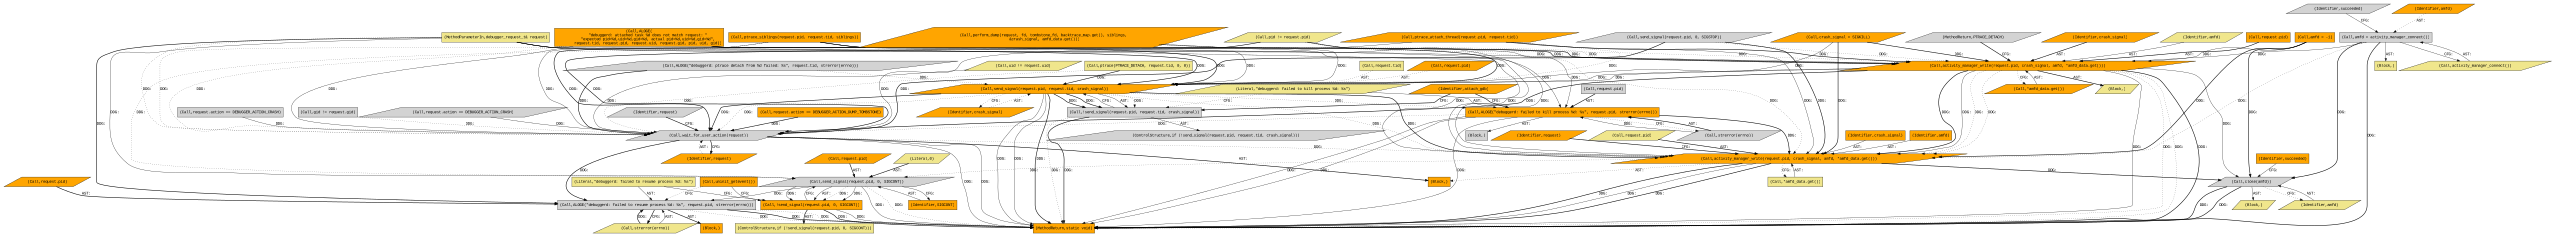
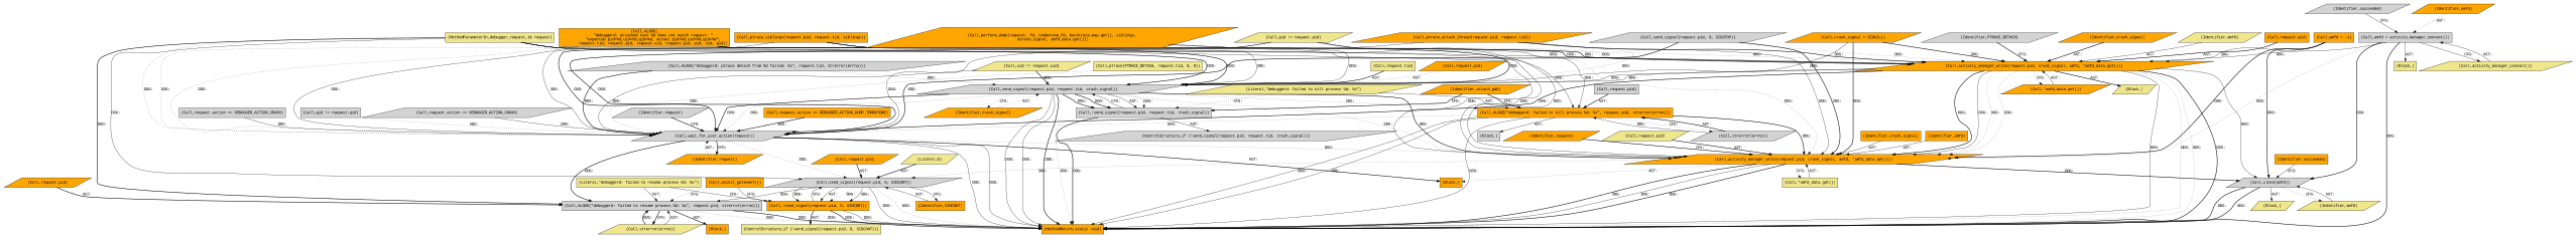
  digraph {
    fontname="Liberation Mono"
    node [fillcolor=orange fontname="Liberation Mono" shape=parallelogram style=filled]
    edge [fontname="Liberation Mono" style=solid]
    n1 [fillcolor=lightgrey label="(Call,amfd = activity_manager_connect())" shape=box]
    n2 [label="(Call,activity_manager_write(request.pid, crash_signal, amfd, *amfd_data.get()))"]
    n3 [label="(Call,activity_manager_write(request.pid, crash_signal, amfd, *amfd_data.get()))"]
    n4 [fillcolor=lightgrey label="(Call,close(amfd))"]
    n5 [label="(MethodReturn,static void)" shape=box]
    n6 [fillcolor=khaki label="(Block,)" shape=box]
    n7 [fillcolor=khaki label="(Call,activity_manager_connect())"]
-   n8 [label="(Call,send_signal(request.pid, request.tid, crash_signal))"]
+   n8 [fillcolor=lightgrey label="(Call,send_signal(request.pid, request.tid, crash_signal))"]
    n9 [fillcolor=lightgrey label="(Call,wait_for_user_action(request))"]
    n10 [label="(Call,*amfd_data.get())"]
    n11 [fillcolor=khaki label="(Block,)"]
    n12 [fillcolor=lightgrey label="(Call,send_signal(request.pid, 0, SIGCONT))"]
    n13 [label="(Block,)" shape=box]
    n14 [fillcolor=khaki label="(Call,*amfd_data.get())" shape=box]
    n15 [fillcolor=khaki label="(Block,)"]
    n16 [fillcolor=khaki label="(Identifier,amfd)"]
    n17 [fillcolor=lightgrey label="(Call,!send_signal(request.pid, request.tid, crash_signal))" shape=box]
    n18 [label="(Call,ALOGE(\"debuggerd: failed to kill process %d: %s\", request.pid, strerror(errno)))" shape=box]
    n19 [label="(Identifier,crash_signal)"]
    n20 [fillcolor=lightgrey label="(Call,ALOGE(\"debuggerd: failed to resume process %d: %s\", request.pid, strerror(errno)))" shape=box]
    n21 [label="(Identifier,request)"]
    n22 [fillcolor=lightgrey label="(ControlStructure,if (!send_signal(request.pid, request.tid, crash_signal)))"]
    n23 [fillcolor=lightgrey label="(Call,strerror(errno))"]
    n24 [fillcolor=lightgrey label="(Block,)" shape=box]
    n25 [label="(Call,!send_signal(request.pid, 0, SIGCONT))" shape=box]
    n26 [label="(Identifier,SIGCONT)" shape=box]
    n27 [fillcolor=khaki label="(Call,strerror(errno))"]
    n28 [label="(Block,)" shape=box]
    n29 [fillcolor=khaki label="(ControlStructure,if (!send_signal(request.pid, 0, SIGCONT)))" shape=box]
    n30 [fillcolor=khaki label="(Call,request.tid)" shape=box]
    n31 [fillcolor=khaki label="(Call,pid != request.pid)"]
    n32 [fillcolor=lightgrey label="(Identifier,succeeded)"]
    n33 [fillcolor=lightgrey label="(Call,ALOGE(\"debuggerd: ptrace detach from %d failed: %s\", request.tid, strerror(errno)))"]
    n34 [fillcolor=lightgrey label="(Identifier,request)"]
    n35 [label="(Call,ALOGE(\n        \"debuggerd: attached task %d does not match request: \"\n        \"expected pid=%d,uid=%d,gid=%d, actual pid=%d,uid=%d,gid=%d\",\n        request.tid, request.pid, request.uid, request.gid, pid, uid, gid))" shape=box]
    n36 [label="(Identifier,crash_signal)" shape=box]
-   n37 [fillcolor=lightgrey label="(MethodReturn,PTRACE_DETACH)"]
+   n37 [fillcolor=lightgrey label="(Identifier,PTRACE_DETACH)"]
    n38 [label="(Call,ptrace_siblings(request.pid, request.tid, siblings))" shape=box]
    n39 [label="(Call,request.action == DEBUGGER_ACTION_DUMP_TOMBSTONE)" shape=box]
    n40 [label="(Identifier,amfd)" shape=box]
    n41 [label="(Identifier,attach_gdb)"]
    n42 [fillcolor=lightgrey label="(Call,request.action == DEBUGGER_ACTION_CRASH)" shape=box]
    n43 [fillcolor=khaki label="(Call,uid != request.uid)"]
    n44 [fillcolor=lightgrey label="(Call,gid != request.gid)" shape=box]
    n45 [label="(Call,uninit_getevent())" shape=box]
    n46 [label="(Identifier,crash_signal)"]
    n47 [label="(Call,crash_signal = SIGKILL)"]
    n48 [fillcolor=khaki label="(Call,ptrace(PTRACE_DETACH, request.tid, 0, 0))" shape=box]
    n49 [label="(Call,request.pid)"]
    n50 [label="(Call,perform_dump(request, fd, tombstone_fd, backtrace_map.get(), siblings,\n &crash_signal, amfd_data.get()))"]
    n51 [fillcolor=lightgrey label="(Call,request.action == DEBUGGER_ACTION_CRASH)"]
    n52 [fillcolor=lightgrey label="(Call,request.pid)" shape=box]
    n53 [label="(Identifier,request)"]
    n54 [fillcolor=khaki label="(Identifier,amfd)"]
    n55 [label="(Identifier,amfd)"]
    n56 [label="(Call,request.pid)"]
    n57 [label="(Call,ptrace_attach_thread(request.pid, request.tid))"]
    n58 [label="(Call,request.pid)" shape=box]
    n59 [label="(Call,request.pid)"]
    n60 [fillcolor=khaki label="(Literal,\"debuggerd: failed to resume process %d: %s\")" shape=box]
    n61 [fillcolor=khaki label="(Literal,\"debuggerd: failed to kill process %d: %s\")"]
    n62 [fillcolor=lightgrey label="(Call,send_signal(request.pid, 0, SIGSTOP))"]
    n63 [fillcolor=khaki label="(MethodParameterIn,debugger_request_t& request)" shape=box]
    n64 [fillcolor=khaki label="(Literal,0)"]
    n65 [label="(Call,amfd = -1)" shape=box]
    n66 [fillcolor=khaki label="(Call,request.pid)"]
    n67 [label="(Identifier,succeeded)" shape=box]
    n1 -> n2 [label="DDG: "]
    n1 -> n3 [label="DDG: " style=dotted]
    n1 -> n4 [label="DDG: " style=bold]
    n1 -> n5 [label="DDG: " style=bold]
    n1 -> n6 [label="AST: "]
    n1 -> n7 [label="CFG: "]
    n2 -> n3 [label="DDG: " style=bold]
    n2 -> n3 [label="DDG: "]
    n2 -> n3 [label="DDG: " style=dotted]
    n2 -> n3 [label="DDG: " style=dotted]
    n2 -> n4 [label="DDG: "]
    n2 -> n5 [label="DDG: "]
    n2 -> n5 [label="DDG: " style=dotted]
    n2 -> n5 [label="DDG: " style=dotted]
    n2 -> n5 [label="DDG: " style=bold]
    n2 -> n8 [label="DDG: "]
    n2 -> n8 [label="DDG: "]
    n2 -> n9 [label="DDG: " style=bold]
    n2 -> n10 [label="CFG: " style=dotted]
    n2 -> n11 [label="AST: " style=bold]
    n3 -> n4 [label="DDG: " style=bold]
    n3 -> n5 [label="DDG: " style=bold]
    n3 -> n5 [label="DDG: "]
    n3 -> n5 [label="DDG: " style=bold]
    n3 -> n12 [label="DDG: " style=dotted]
    n3 -> n13 [label="AST: " style=dotted]
    n3 -> n14 [label="CFG: " style=dotted]
    n4 -> n5 [label="DDG: " style=bold]
    n4 -> n5 [label="DDG: " style=bold]
    n4 -> n15 [label="AST: "]
    n4 -> n16 [label="CFG: " style=dotted]
    n7 -> n1 [label="AST: "]
    n8 -> n3 [label="DDG: " style=bold]
    n8 -> n3 [label="DDG: " style=dotted]
    n8 -> n5 [label="DDG: "]
    n8 -> n5 [label="DDG: "]
    n8 -> n5 [label="DDG: " style=bold]
    n8 -> n9 [label="DDG: " style=dotted]
    n8 -> n9 [label="DDG: " style=bold]
    n8 -> n17 [label="AST: "]
    n8 -> n17 [label="DDG: " style=dotted]
    n8 -> n17 [label="DDG: " style=bold]
    n8 -> n17 [label="DDG: " style=bold]
    n8 -> n18 [label="DDG: " style=dotted]
    n8 -> n19 [label="CFG: " style=dotted]
    n9 -> n3 [label="DDG: " style=dotted]
    n9 -> n5 [label="DDG: "]
    n9 -> n5 [label="DDG: "]
-   n38 -> n12 [label="DDG: " style=dotted]
+   n9 -> n12 [label="DDG: " style=dotted]
    n9 -> n13 [label="AST: " style=bold]
    n9 -> n20 [label="DDG: " style=bold]
    n9 -> n21 [label="CFG: " style=bold]
    n10 -> n2 [label="AST: "]
    n12 -> n5 [label="DDG: "]
    n12 -> n5 [label="DDG: " style=dotted]
    n12 -> n20 [label="DDG: "]
    n12 -> n25 [label="AST: "]
    n12 -> n25 [label="DDG: " style=dotted]
    n12 -> n25 [label="DDG: "]
    n12 -> n25 [label="DDG: "]
    n12 -> n26 [label="CFG: "]
    n14 -> n3 [label="AST: "]
    n16 -> n4 [label="AST: "]
    n17 -> n5 [label="DDG: " style=bold]
    n17 -> n5 [label="DDG: " style=dotted]
    n17 -> n8 [label="CFG: "]
    n17 -> n22 [label="AST: "]
    n18 -> n3 [label="DDG: " style=bold]
    n18 -> n5 [label="DDG: "]
    n18 -> n5 [label="DDG: "]
    n18 -> n5 [label="DDG: "]
    n18 -> n9 [label="DDG: " style=dotted]
    n18 -> n23 [label="CFG: " style=dotted]
    n18 -> n24 [label="AST: "]
    n19 -> n8 [label="AST: " style=dotted]
    n20 -> n5 [label="DDG: " style=dotted]
    n20 -> n5 [label="DDG: " style=bold]
    n20 -> n5 [label="DDG: " style=dotted]
    n20 -> n27 [label="CFG: " style=bold]
    n20 -> n28 [label="AST: " style=bold]
    n21 -> n9 [label="AST: " style=dotted]
    n23 -> n18 [label="AST: " style=bold]
    n23 -> n18 [label="DDG: "]
    n25 -> n5 [label="DDG: "]
    n25 -> n5 [label="DDG: " style=bold]
    n25 -> n12 [label="CFG: "]
    n25 -> n29 [label="AST: " style=bold]
    n26 -> n12 [label="AST: "]
    n27 -> n20 [label="AST: "]
    n27 -> n20 [label="DDG: " style=bold]
-   n30 -> n8 [label="AST: " style=dotted]
+   n30 -> n8 [label="AST: " style=bold]
    n31 -> n2 [label="DDG: " style=dotted]
    n31 -> n3 [label="DDG: " style=dotted]
    n31 -> n8 [label="DDG: " style=bold]
    n31 -> n9 [label="DDG: " style=bold]
    n32 -> n1 [label="CFG: "]
    n33 -> n8 [label="DDG: " style=dotted]
    n33 -> n9 [label="DDG: " style=bold]
    n34 -> n9 [label="CFG: " style=bold]
    n35 -> n2 [label="DDG: " style=bold]
    n35 -> n3 [label="DDG: "]
    n35 -> n8 [label="DDG: " style=bold]
    n35 -> n9 [label="DDG: " style=dotted]
    n35 -> n9 [label="DDG: " style=dotted]
    n35 -> n9 [label="DDG: "]
    n36 -> n3 [label="AST: "]
    n37 -> n2 [label="CFG: " style=bold]
    n38 -> n2 [label="DDG: " style=bold]
    n38 -> n3 [label="DDG: "]
    n38 -> n8 [label="DDG: "]
    n38 -> n9 [label="DDG: "]
    n39 -> n9 [label="DDG: " style=bold]
    n40 -> n3 [label="AST: "]
    n41 -> n17 [label="CFG: " style=bold]
    n41 -> n18 [label="CFG: " style=bold]
    n42 -> n9 [label="DDG: "]
    n43 -> n9 [label="DDG: "]
    n44 -> n9 [label="DDG: " style=dotted]
    n45 -> n20 [label="CFG: " style=dotted]
    n45 -> n25 [label="CFG: "]
    n46 -> n2 [label="AST: " style=bold]
    n47 -> n2 [label="DDG: " style=bold]
    n47 -> n3 [label="DDG: " style=bold]
    n47 -> n8 [label="DDG: "]
-   n48 -> n8 [label="DDG: " style=bold]
+   n43 -> n8 [label="DDG: " style=bold]
    n48 -> n9 [label="DDG: " style=dotted]
    n49 -> n20 [label="AST: " style=bold]
    n50 -> n2 [label="DDG: " style=dotted]
    n50 -> n8 [label="DDG: "]
    n50 -> n9 [label="DDG: " style=bold]
    n50 -> n18 [label="DDG: "]
    n51 -> n9 [label="DDG: "]
    n52 -> n18 [label="AST: " style=bold]
    n53 -> n3 [label="CFG: " style=bold]
    n54 -> n2 [label="AST: "]
    n55 -> n1 [label="AST: " style=dotted]
    n56 -> n8 [label="AST: " style=dotted]
    n57 -> n2 [label="DDG: " style=bold]
    n57 -> n3 [label="DDG: "]
    n57 -> n8 [label="DDG: " style=dotted]
    n57 -> n9 [label="DDG: "]
    n58 -> n2 [label="AST: " style=bold]
    n59 -> n12 [label="AST: " style=bold]
    n60 -> n20 [label="AST: "]
    n60 -> n25 [label="CFG: "]
    n61 -> n17 [label="CFG: " style=dotted]
    n61 -> n18 [label="AST: "]
    n62 -> n2 [label="DDG: " style=dotted]
    n62 -> n3 [label="DDG: " style=bold]
    n62 -> n9 [label="DDG: " style=bold]
    n63 -> n2 [label="DDG: "]
    n63 -> n3 [label="DDG: "]
    n63 -> n8 [label="DDG: " style=bold]
    n63 -> n9 [label="DDG: " style=dotted]
    n63 -> n12 [label="DDG: "]
    n63 -> n18 [label="DDG: "]
    n63 -> n20 [label="DDG: " style=bold]
    n64 -> n12 [label="AST: " style=bold]
    n65 -> n2 [label="DDG: "]
    n65 -> n3 [label="DDG: " style=bold]
    n65 -> n4 [label="DDG: " style=bold]
    n66 -> n3 [label="AST: " style=bold]
    n67 -> n4 [label="CFG: "]
  }
